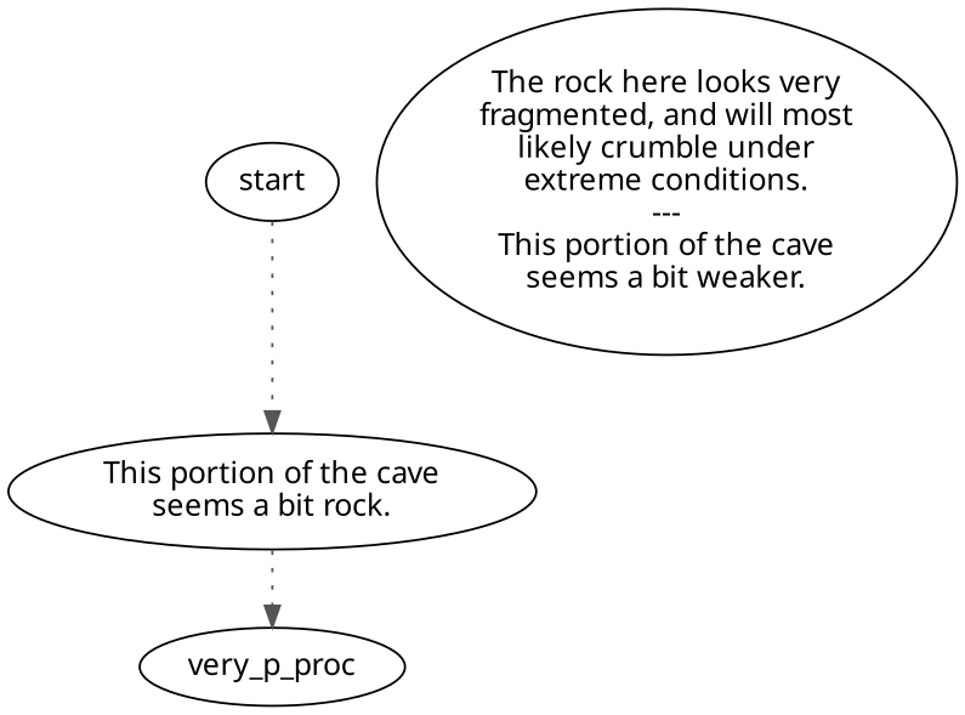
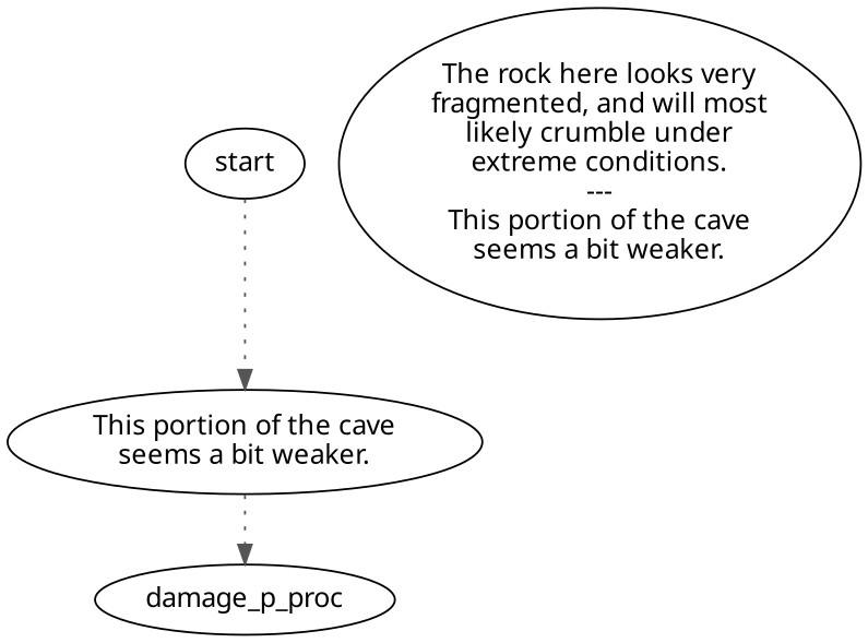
  digraph {
    fontname="Noto Sans"
    node [color="#000000" fillcolor="#FFFFFF" fontname="Noto Sans" style=filled]
    edge [color="#555555" fontname="Noto Sans" style=dotted]
-   n1 [label="This portion of the cave\nseems a bit rock."]
+   n1 [label="This portion of the cave\nseems a bit weaker."]
    start
-   damage_p_proc [label=very_p_proc]
+   damage_p_proc
    n4 [label="The rock here looks very\nfragmented, and will most\nlikely crumble under\nextreme conditions.\n---\nThis portion of the cave\nseems a bit weaker."]
    n1 -> damage_p_proc
    start -> n1
  }
